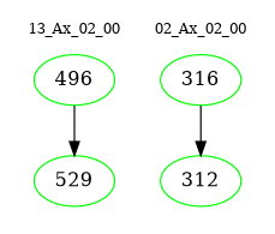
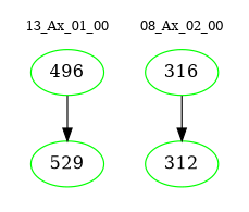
  digraph {
    node [color=green]
    edge [color=black]
    n1 [label=496]
    n2 [label=529]
    n3 [label=316]
    n4 [label=312]
    subgraph cluster_1 {
      color=white
      fontsize=10
-     label="13_Ax_02_00"
+     label="13_Ax_01_00"
      n1
      n2
    }
    subgraph cluster_2 {
      color=white
      fontsize=10
-     label="02_Ax_02_00"
+     label="08_Ax_02_00"
      n3
      n4
    }
    n1 -> n2
    n3 -> n4
  }
